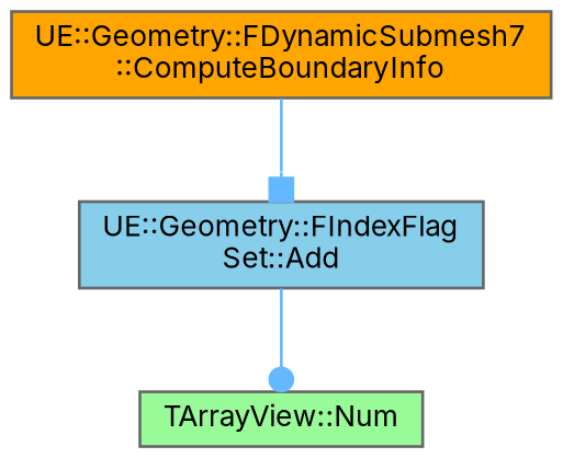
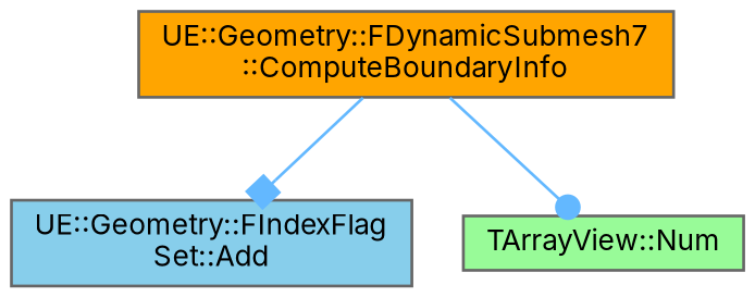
  digraph {
    fontname=Inter
    rankdir=TB
    node [color=grey40 fontname=Inter fontsize=10 shape=box style=filled]
    edge [color=steelblue1 fontname=Inter fontsize=10 labelfontname=Helvetica labelfontsize=10 style=solid]
    n1 [color=gray40 fillcolor=orange fontcolor=black height=0.2 label="UE::Geometry::FDynamicSubmesh7\l::ComputeBoundaryInfo" width=0.4]
    n2 [fillcolor=skyblue height=0.2 label="UE::Geometry::FIndexFlag\lSet::Add" width=0.4]
    n3 [fillcolor=palegreen height=0.2 label="TArrayView::Num" width=0.4]
    n1 -> n2 [arrowhead=box]
-   n2 -> n3 [arrowhead=dot]
+   n1 -> n3 [arrowhead=dot]
  }
